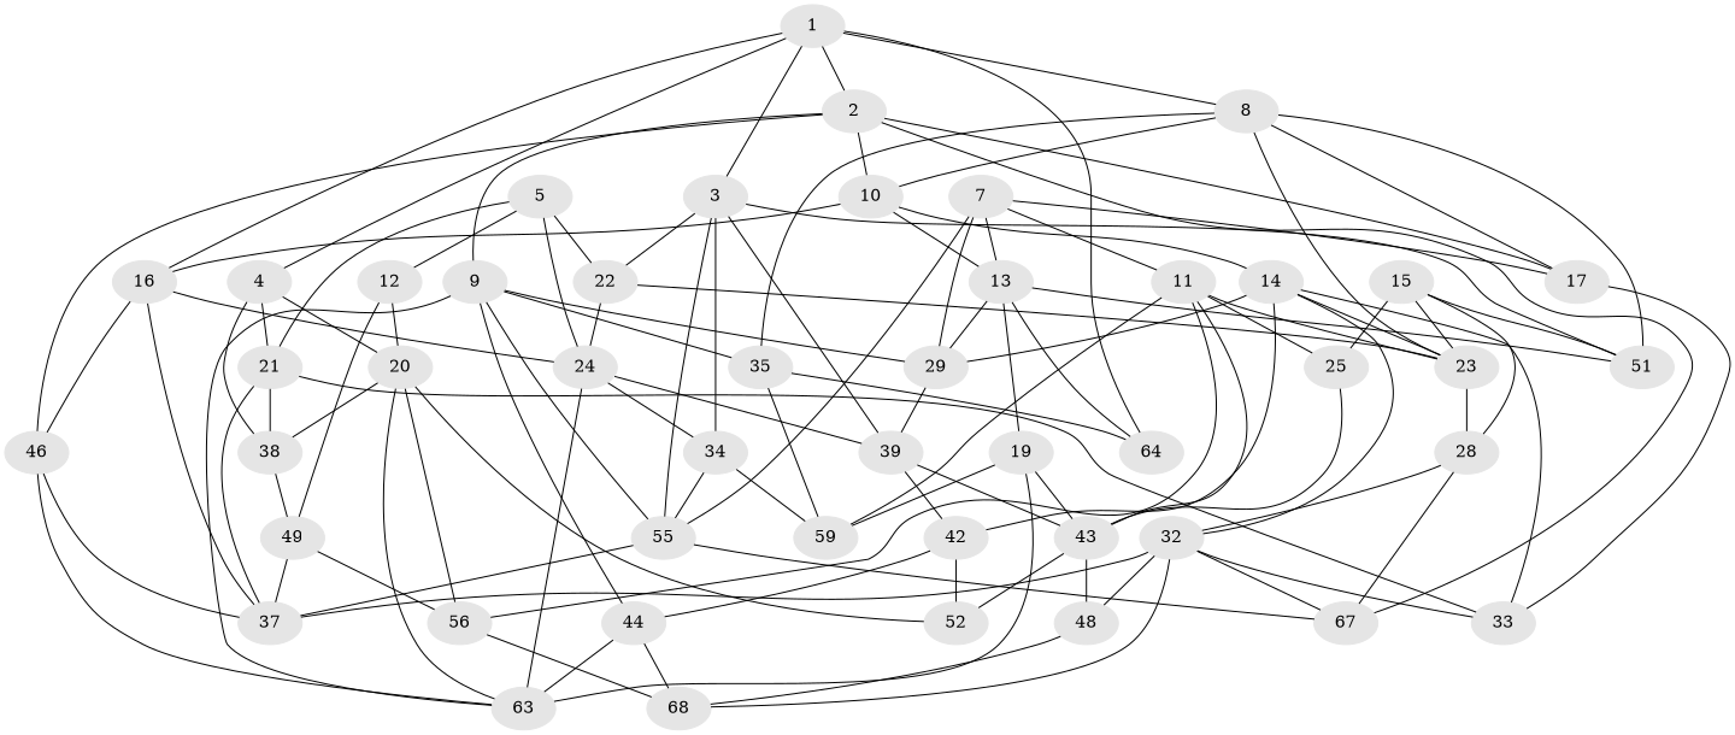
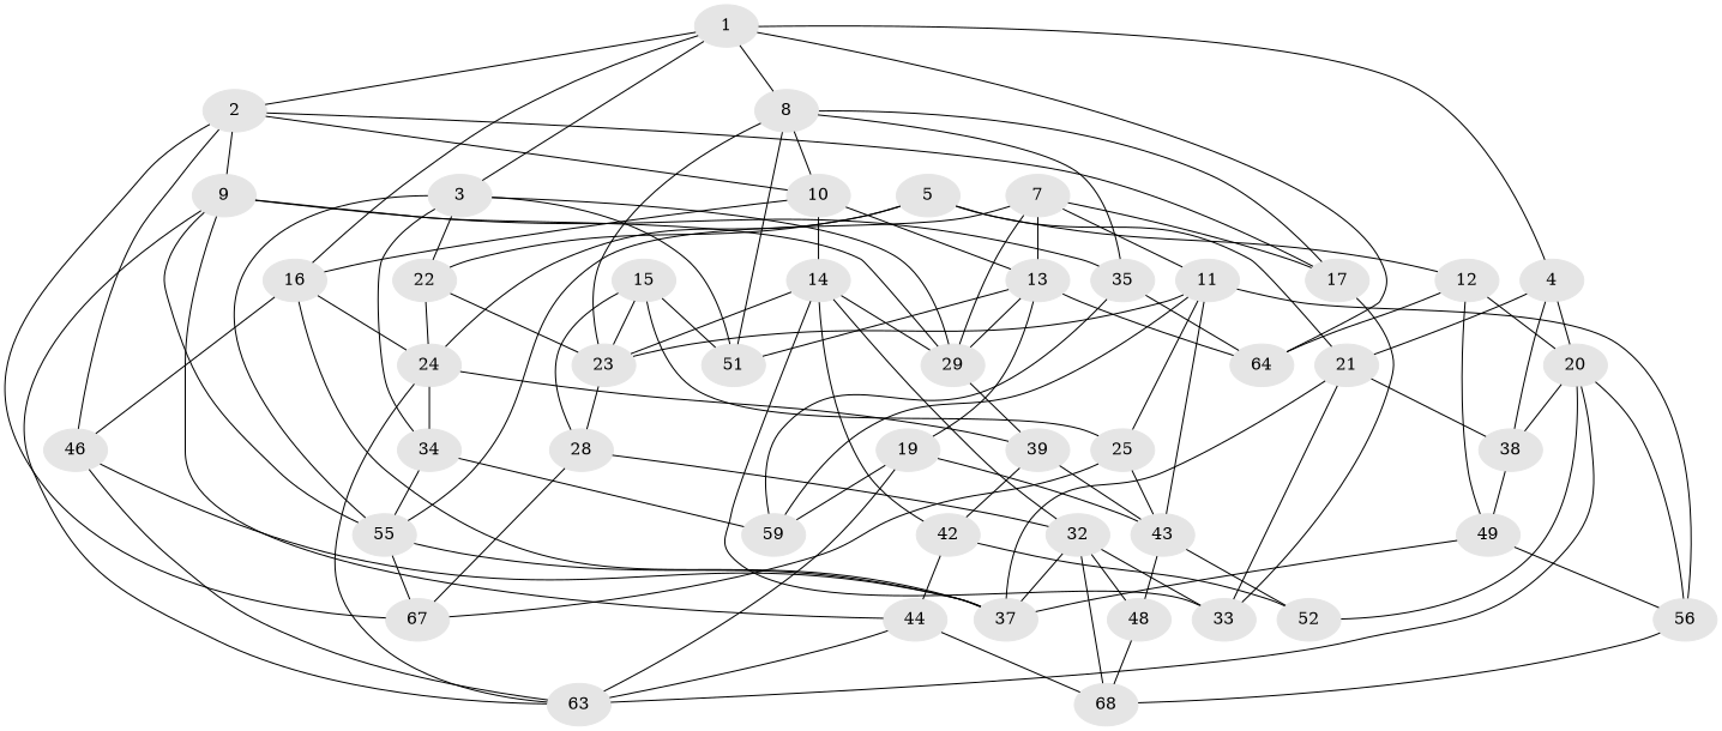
  graph {
    node [color=gray90 style=filled]
    1 [super="+37"]
    2 [super="+6"]
    3 [super="+18"]
    4
    8 [super="+53"]
    16 [super="+36"]
    64
    9 [super="+30"]
    10 [super="+62"]
    17
    46
    67
    22
    29 [super="+31"]
    34
    51
    55 [super="+58"]
    20 [super="+27"]
    21 [super="+47"]
    38
    23 [super="+60"]
    35
    24 [super="+61"]
    n24 [label=37 super="+66"]
    44
    63 [super="+65"]
    13 [super="+54"]
    14 [super="+26"]
    33
    39
    59
    56
    52
    49
    5
    12
    7 [super="+40"]
    11 [super="+41"]
    25
    43 [super="+45"]
    19
    28
    68
    32 [super="+50"]
    42
    48
    15
    1 -- 2
    1 -- 3
    1 -- 4
    1 -- 8
    1 -- 16
    1 -- 64
    2 -- 9
    2 -- 10
    2 -- 17
    2 -- 46
    2 -- 67
    3 -- 22
-   3 -- 39
+   3 -- 29
    3 -- 34
    3 -- 51
    3 -- 55
    4 -- 20
    4 -- 21
    4 -- 38
    8 -- 10
    8 -- 17
    8 -- 51
    8 -- 23
    8 -- 35
    16 -- 46
    16 -- 24
    16 -- n24
    9 -- 29
    9 -- 55
    9 -- 35
    9 -- 44
    9 -- 63
    10 -- 16 [weight=2]
    10 -- 13
    10 -- 14
    17 -- 33
    46 -- n24
    46 -- 63
    22 -- 23
    22 -- 24
    29 -- 39
    34 -- 55
    34 -- 59
    55 -- 67
    55 -- n24
    20 -- 38
    20 -- 63
    20 -- 56
    20 -- 52
    21 -- 38
    21 -- n24
    21 -- 33
    38 -- 49
    23 -- 28
    35 -- 64
    35 -- 59
    24 -- 34
    24 -- 63
    24 -- 39
    44 -- 63
    44 -- 68
    13 -- 64
    13 -- 29
    13 -- 51
    13 -- 19
    14 -- 29
    14 -- 23
    14 -- 33
    14 -- 32
    14 -- 42
    39 -- 43
    39 -- 42
    56 -- 68
    49 -- n24
    49 -- 56
    5 -- 22
    5 -- 21
    5 -- 24
    5 -- 12
+   12 -- 64
    12 -- 20
    12 -- 49
    7 -- 17
    7 -- 29
    7 -- 55
    7 -- 13
    7 -- 11
    11 -- 23
    11 -- 59
    11 -- 56
    11 -- 25
    11 -- 43
-   32 -- 67
+   25 -- 67
    25 -- 43
    43 -- 52
    43 -- 48
    19 -- 63
    19 -- 59
    19 -- 43
    28 -- 67
    28 -- 32
    32 -- n24
    32 -- 33
    32 -- 68
    32 -- 48
    42 -- 44
    42 -- 52
    48 -- 68
    15 -- 51
    15 -- 23
    15 -- 25
    15 -- 28
  }
